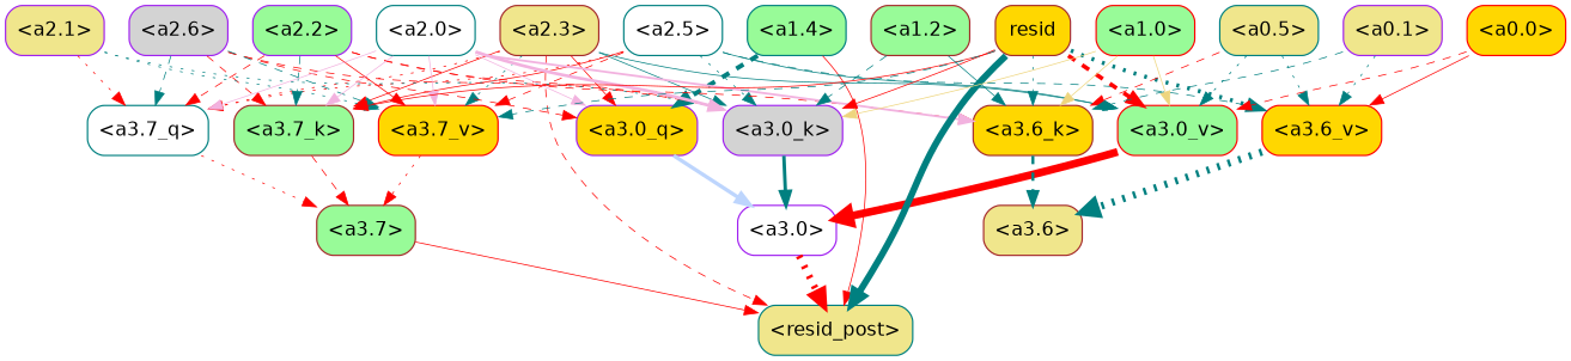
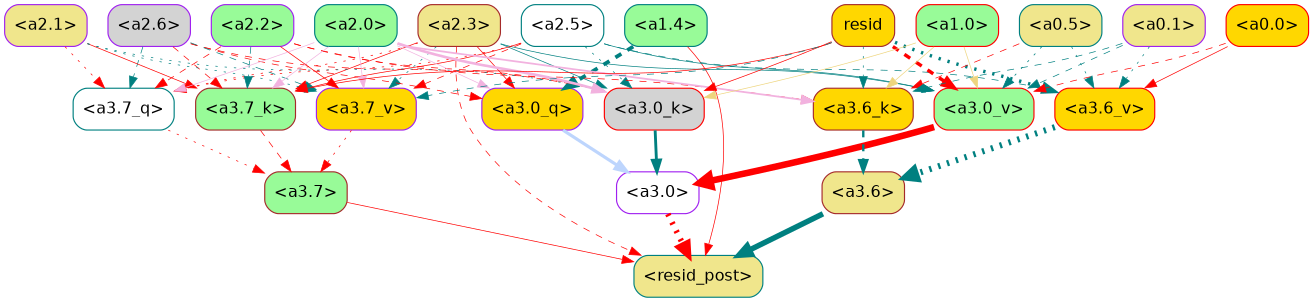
  strict digraph {
    splines=true
    node [color=purple fillcolor=palegreen fontname=Helvetica shape=box style="filled, rounded"]
    edge [color=red penwidth=0.6 style=dashed]
    "<a3.7>" [color=brown]
    "<resid_post>" [color=teal fillcolor=khaki]
    "<a3.6>" [color=brown fillcolor=khaki]
    "<a3.0>" [fillcolor=white]
    "<a2.3>" [color=brown fillcolor=khaki]
    "<a3.7_q>" [color=teal fillcolor=white]
    "<a3.0_q>" [fillcolor=gold]
    "<a3.7_k>" [color=brown]
-   "<a3.0_k>" [fillcolor=lightgrey]
-   "<a3.7_v>" [color=red fillcolor=gold]
+   "<a3.0_k>" [color=red fillcolor=lightgrey]
+   "<a3.7_v>" [fillcolor=gold]
    "<a3.0_v>" [color=red]
    "<a1.4>" [color=teal]
    "<a3.6_k>" [color=brown fillcolor=gold]
    "<a3.6_v>" [color=red fillcolor=gold]
    "<a2.6>" [fillcolor=lightgrey]
    "<a2.5>" [color=teal fillcolor=white]
    "<a2.2>"
    "<a2.1>" [fillcolor=khaki]
-   "<a2.0>" [color=teal fillcolor=white]
+   "<a2.0>" [color=teal]
    n20 [color=brown fillcolor=gold label=resid]
-   "<a1.2>" [color=brown]
    "<a1.0>" [color=red]
    "<a0.5>" [color=teal fillcolor=khaki]
    "<a0.1>" [fillcolor=khaki]
    "<a0.0>" [color=red fillcolor=gold]
    "<a3.7>" -> "<resid_post>" [style=bold]
-   n20 -> "<resid_post>" [color=teal penwidth=4.753257989883423 style=bold]
+   "<a3.6>" -> "<resid_post>" [color=teal penwidth=4.753257989883423 style=bold]
    "<a3.0>" -> "<resid_post>" [penwidth=4.90053927898407 style=dotted]
    "<a2.3>" -> "<resid_post>"
    "<a2.3>" -> "<a3.7_q>" [style=dotted]
    "<a2.3>" -> "<a3.0_q>" [style=bold]
    "<a2.3>" -> "<a3.7_k>" [style=bold]
    "<a2.3>" -> "<a3.0_k>" [color=teal style=bold]
    "<a2.3>" -> "<a3.7_v>" [color=teal style=dotted]
    "<a2.3>" -> "<a3.0_v>" [color=teal style=bold]
    "<a3.7_q>" -> "<a3.7>" [style=dotted]
    "<a3.0_q>" -> "<a3.0>" [color="#bdd5fd" penwidth=2.7421876192092896 style=""]
    "<a3.7_k>" -> "<a3.7>"
    "<a3.0_k>" -> "<a3.0>" [color=teal penwidth=2.476402521133423 style=bold]
    "<a3.7_v>" -> "<a3.7>" [style=dotted]
    "<a3.0_v>" -> "<a3.0>" [penwidth=5.652270674705505 style=bold]
    "<a1.4>" -> "<resid_post>" [style=bold]
    "<a1.4>" -> "<a3.0_q>" [color=teal penwidth=3.2760138511657715]
    "<a3.6_k>" -> "<a3.6>" [color=teal penwidth=2.048597991466522]
    "<a3.6_v>" -> "<a3.6>" [color=teal penwidth=5.2550448179244995 style=dotted]
    "<a2.6>" -> "<a3.7_q>" [color=teal]
    "<a2.6>" -> "<a3.0_q>"
    "<a2.6>" -> "<a3.7_k>"
    "<a2.6>" -> "<a3.0_k>"
    "<a2.6>" -> "<a3.7_v>" [color=teal]
    "<a2.5>" -> "<a3.7_q>" [style=dotted]
    "<a2.5>" -> "<a3.7_k>" [style=bold]
    "<a2.5>" -> "<a3.0_k>" [color=teal style=dotted]
    "<a2.5>" -> "<a3.7_v>"
    "<a2.5>" -> "<a3.0_v>" [color=teal style=bold]
    "<a2.5>" -> "<a3.6_v>" [color=teal]
    "<a2.2>" -> "<a3.7_q>"
    "<a2.2>" -> "<a3.7_k>" [color=teal]
    "<a2.2>" -> "<a3.0_k>"
    "<a2.2>" -> "<a3.7_v>" [style=bold]
    "<a2.2>" -> "<a3.6_k>"
    "<a2.1>" -> "<a3.7_q>" [style=dotted]
+   "<a2.1>" -> "<a3.7_k>" [style=bold]
    "<a2.1>" -> "<a3.0_k>" [color=teal style=dotted]
    "<a2.1>" -> "<a3.7_v>" [color=teal style=dotted]
    "<a2.0>" -> "<a3.7_q>" [color="#f2b2df" style=""]
    "<a2.0>" -> "<a3.0_q>" [color="#f2b2df" style=""]
    "<a2.0>" -> "<a3.7_k>" [color="#f2b2df" style=""]
    "<a2.0>" -> "<a3.0_k>" [color="#f2b2df" penwidth=2.2635570764541626 style=""]
    "<a2.0>" -> "<a3.7_v>" [color="#f2b2df" style=""]
    "<a2.0>" -> "<a3.6_k>" [color="#f2b2df" penwidth=1.5290023684501648 style=""]
    n20 -> "<a3.7_k>" [style=bold]
    n20 -> "<a3.0_k>" [style=bold]
    n20 -> "<a3.7_v>" [color=teal]
    n20 -> "<a3.0_v>" [penwidth=2.972973108291626]
    n20 -> "<a3.6_k>" [color=teal style=dotted]
    n20 -> "<a3.6_v>" [color=teal penwidth=2.9556376338005066 style=dotted]
-   "<a1.2>" -> "<a3.0_k>" [color=teal]
-   "<a1.2>" -> "<a3.6_k>" [color=teal style=bold]
    "<a1.0>" -> "<a3.0_k>" [color="#eed57e" style=""]
    "<a1.0>" -> "<a3.0_v>" [color="#eed57e" style=""]
    "<a1.0>" -> "<a3.6_k>" [color="#eed57e" style=""]
    "<a0.5>" -> "<a3.0_v>" [color=teal penwidth=0.6790935099124908 style=dotted]
    "<a0.5>" -> "<a3.6_k>"
    "<a0.5>" -> "<a3.6_v>" [color=teal style=dotted]
+   "<a0.1>" -> "<a3.0_v>" [color=teal]
    "<a0.1>" -> "<a3.6_k>" [color=teal]
    "<a0.1>" -> "<a3.6_v>" [color=teal style=dotted]
    "<a0.0>" -> "<a3.0_v>"
    "<a0.0>" -> "<a3.6_v>" [style=bold]
  }
